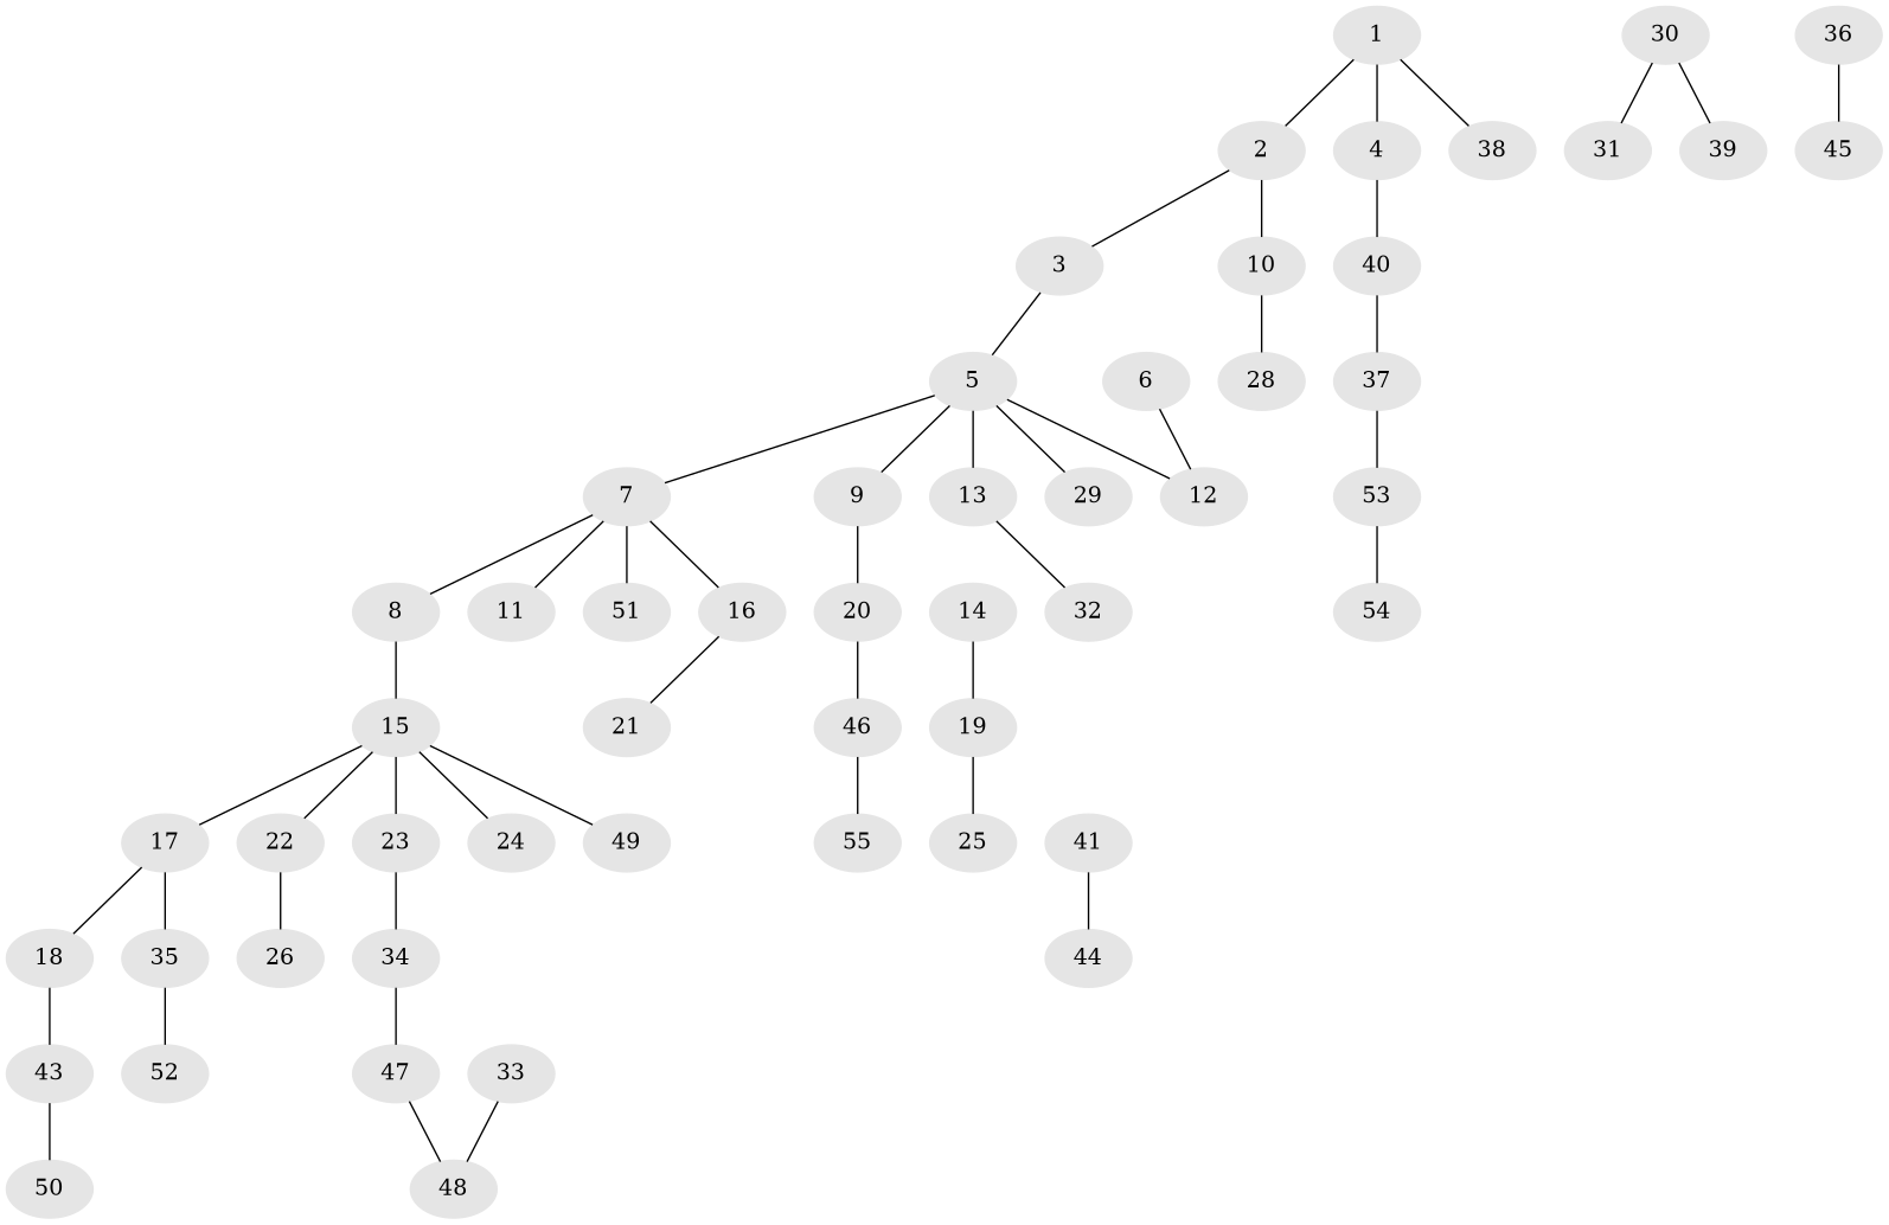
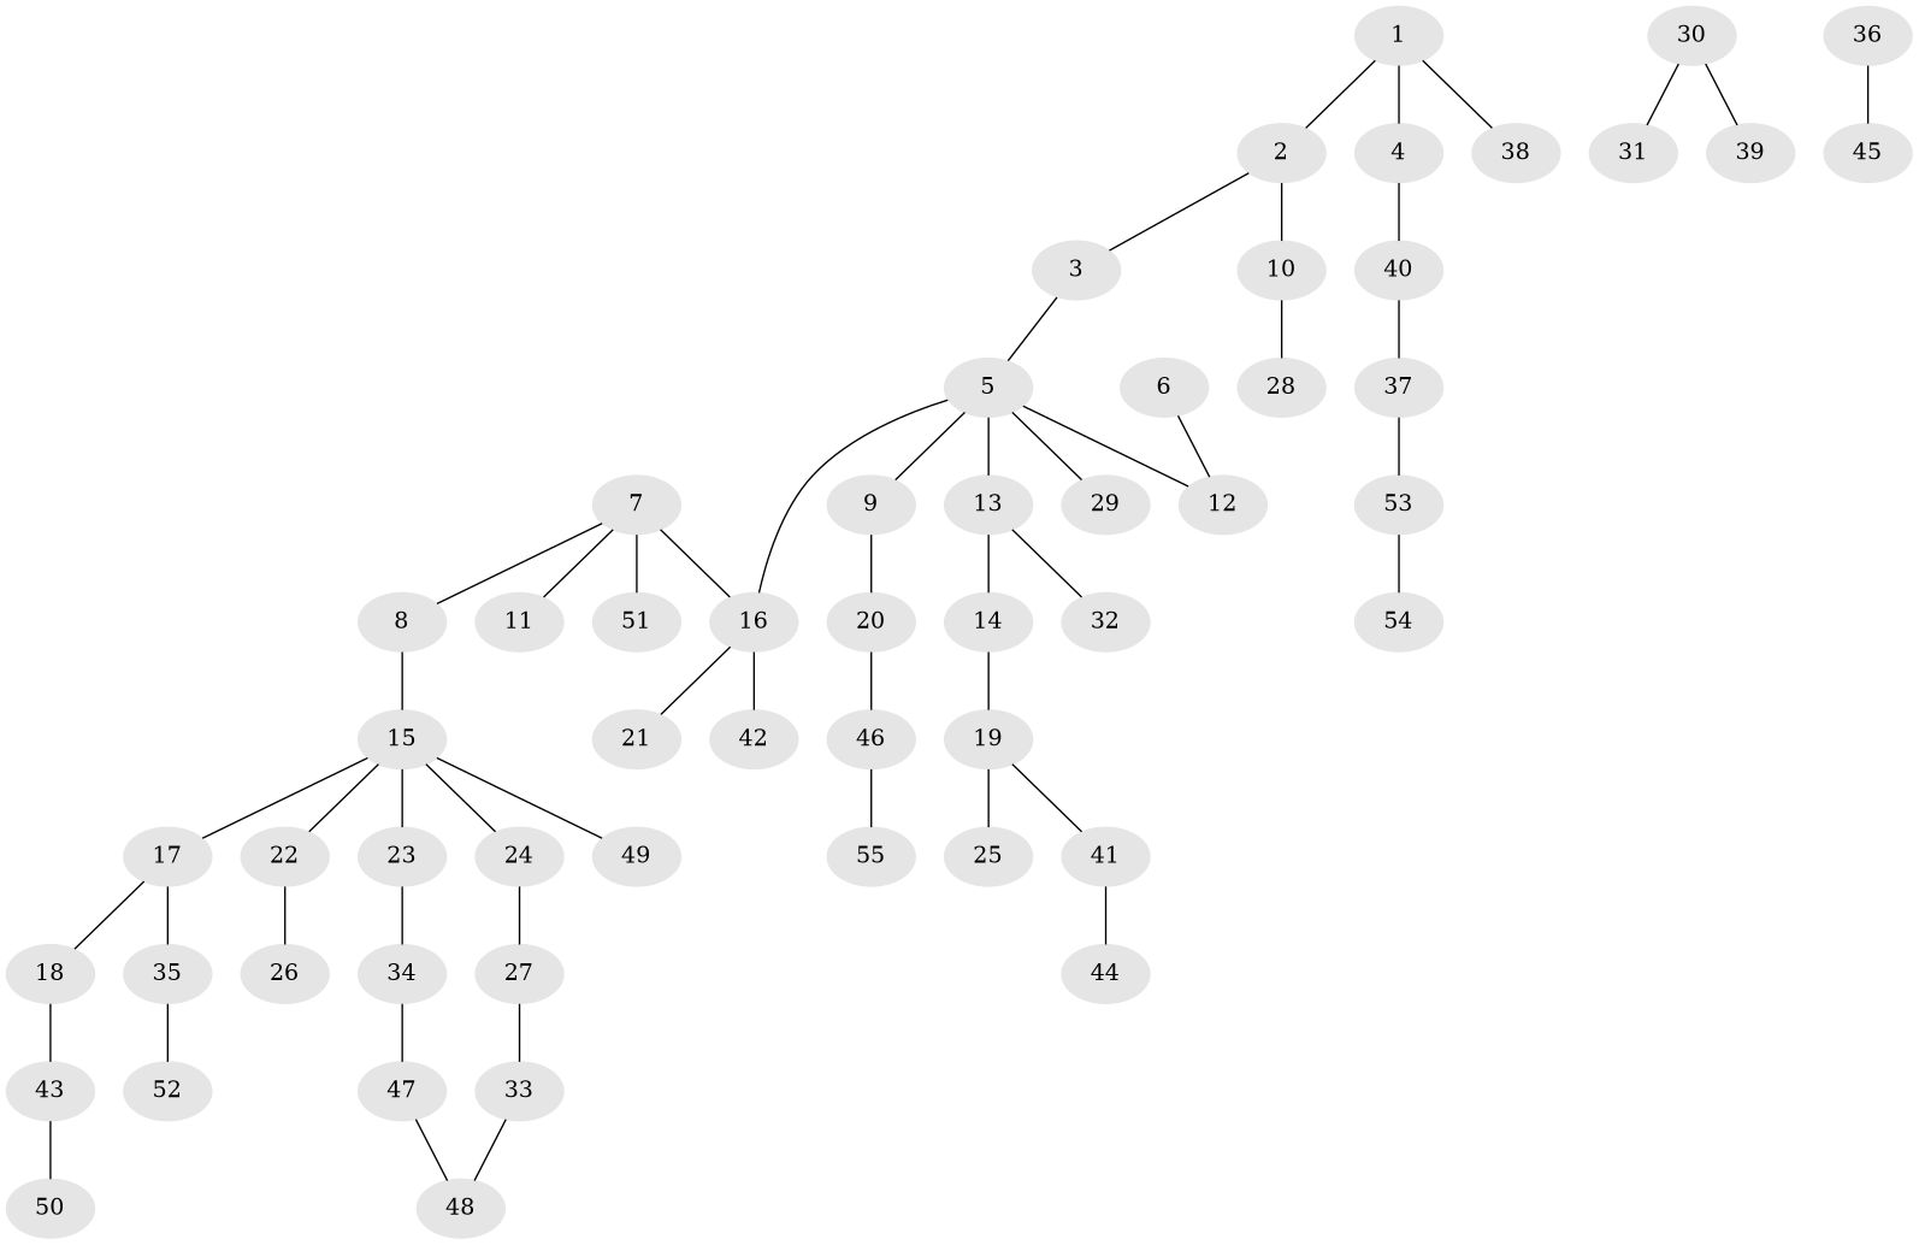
  graph {
    node [color=gray90 style=filled]
    1
    2
    4
    38
    3
    10
    40
    5
    28
    7
    9
    13
    29
    12
    37
    6
    8
    11
    16
    51
    20
    14
    32
    15
    21
+   42
    17
    22
    23
    24
    49
    46
    53
    19
    25
    41
    18
    35
    26
    34
+   27
    43
    30
    31
    39
    52
    50
    44
    55
    47
    33
    48
    36
    45
    54
    1 -- 2
    1 -- 4
    1 -- 38
    2 -- 3
    2 -- 10
    4 -- 40
    3 -- 5
    10 -- 28
    40 -- 37
-   5 -- 7
+   5 -- 16
    5 -- 9
    5 -- 13
    5 -- 29
    5 -- 12
    7 -- 8
    7 -- 11
    7 -- 16
    7 -- 51
    9 -- 20
+   13 -- 14
    13 -- 32
    37 -- 53
    6 -- 12
    8 -- 15
    16 -- 21
+   16 -- 42
    20 -- 46
    14 -- 19
    15 -- 17
    15 -- 22
    15 -- 23
    15 -- 24
    15 -- 49
    17 -- 18
    17 -- 35
    22 -- 26
    23 -- 34
+   24 -- 27
    46 -- 55
    53 -- 54
    19 -- 25
+   19 -- 41
    41 -- 44
    18 -- 43
    35 -- 52
    34 -- 47
+   27 -- 33
    43 -- 50
    30 -- 31
    30 -- 39
    47 -- 48
    33 -- 48
    36 -- 45
  }
